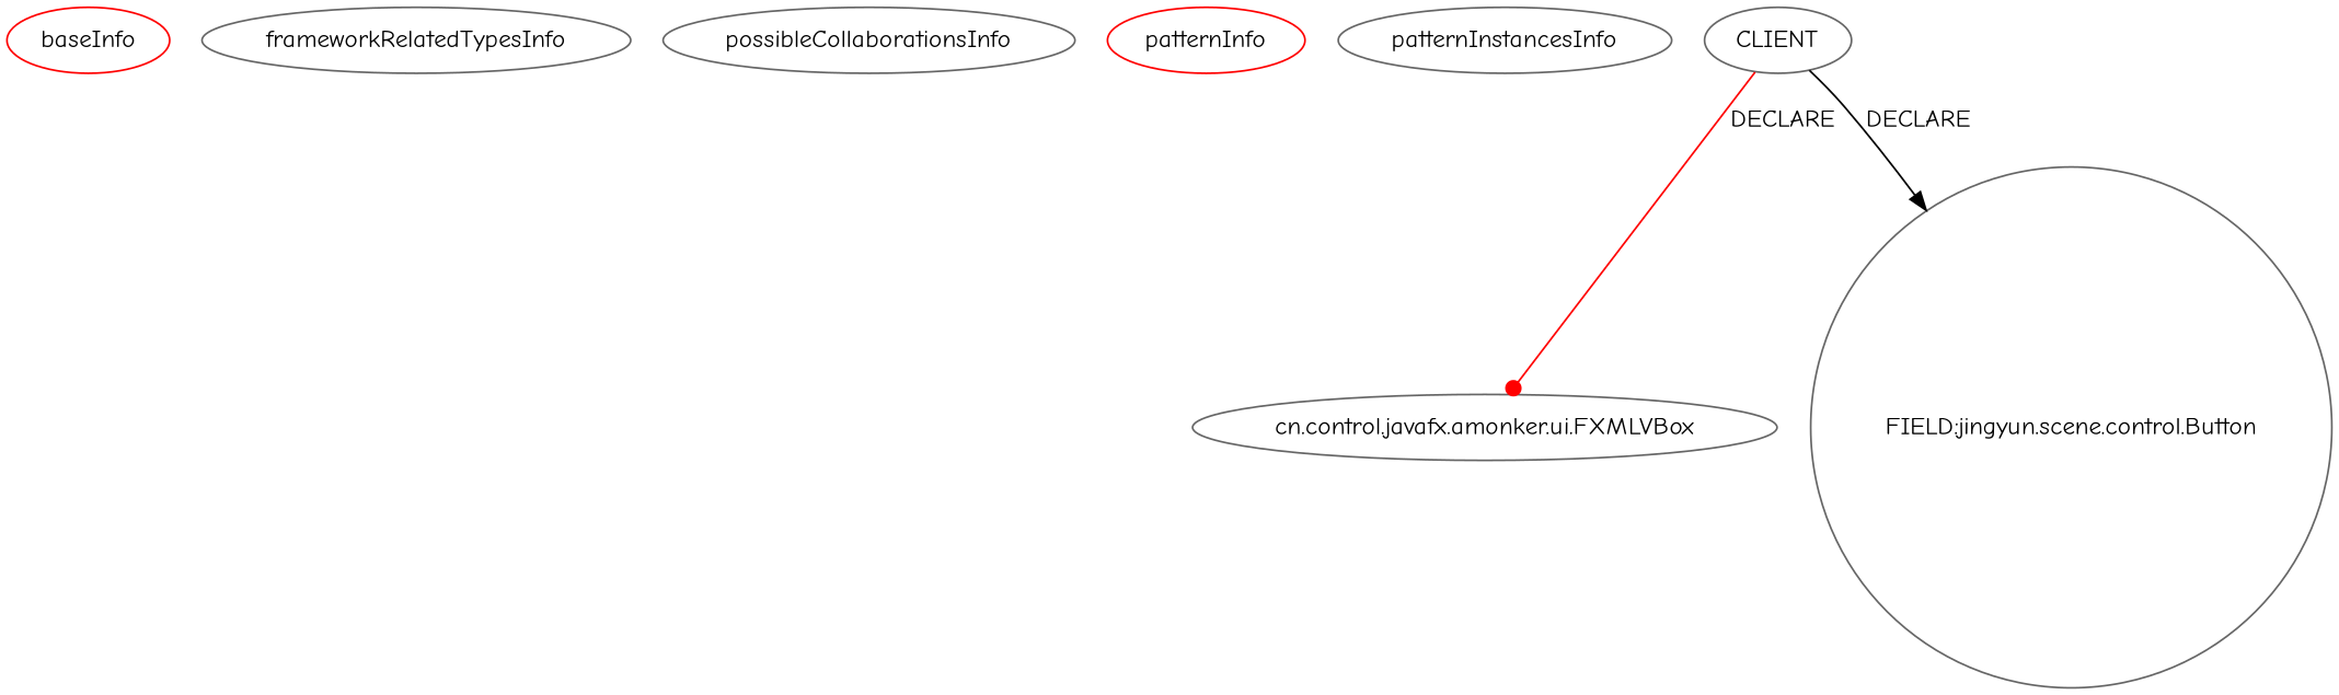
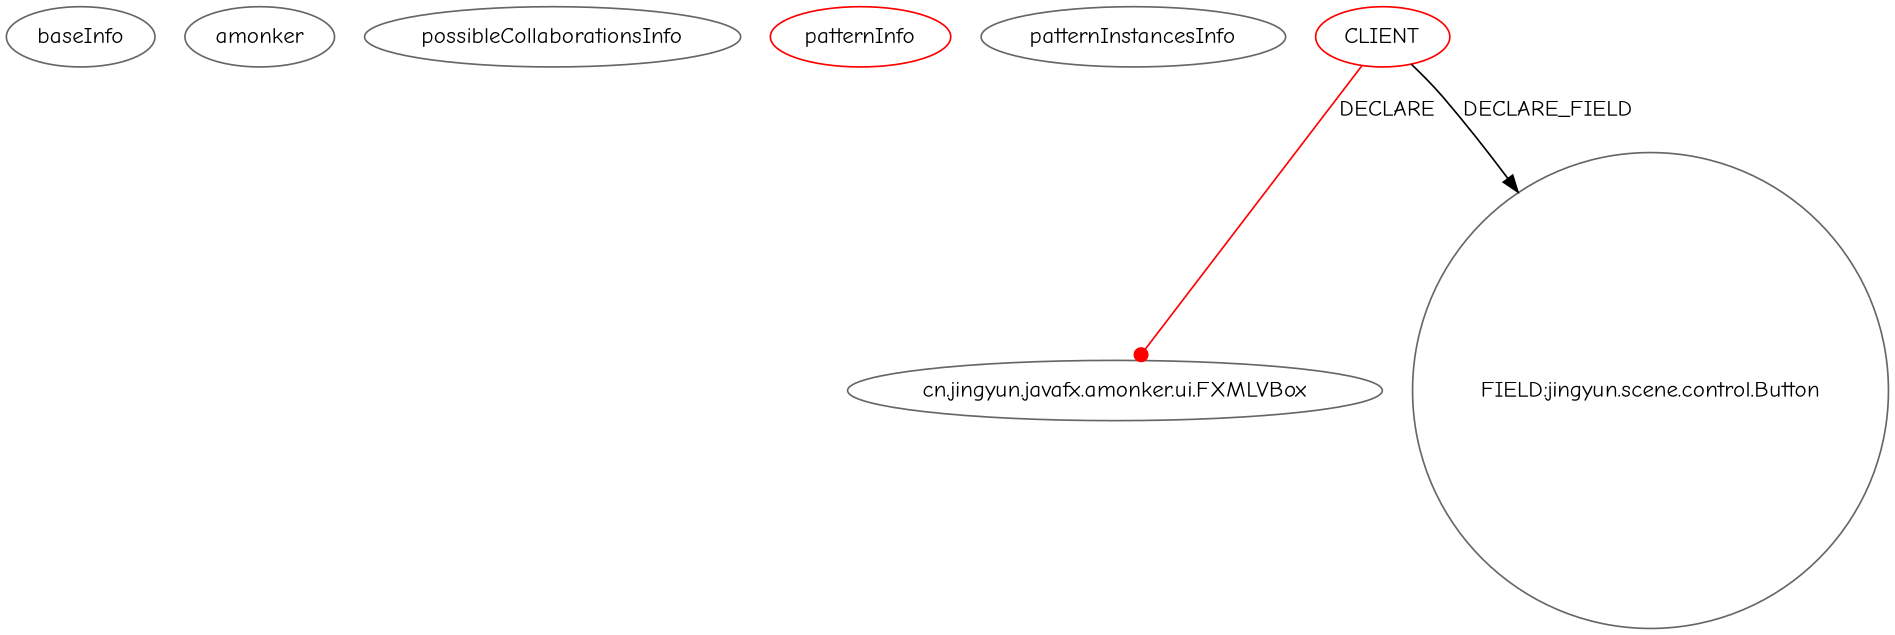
  digraph {
    fontname="Comic Neue"
    node [color=gray40 fontname="Comic Neue"]
    edge [fontname="Comic Neue"]
-   baseInfo [category=pattern color=red graphId=3820 isAnonymous=false possibleRelation=false]
-   frameworkRelatedTypesInfo [0="cn.jingyun.javafx.amonker.ui.FXMLVBox"]
+   baseInfo [category=pattern graphId=3820 isAnonymous=false possibleRelation=false]
+   frameworkRelatedTypesInfo [0="cn.jingyun.javafx.amonker.ui.FXMLVBox" label=amonker]
    possibleCollaborationsInfo
    patternInfo [color=red frequency=3.0 patternRootClient=0]
    patternInstancesInfo [0="amonker-Trans~/amonker-Trans/Trans-master/src/cn/jingyun/trans/Project.java~Project~1849" 1="amonker-Trans~/amonker-Trans/Trans-master/src/cn/jingyun/trans/FFmpegArgumentsManagerPane.java~FFmpegArgumentsManagerPane~1846" 2="amonker-Trans~/amonker-Trans/Trans-master/src/cn/jingyun/trans/PathSetPane.java~PathSetPane~1845"]
-   n6 [isFrameworkType=false label="cn.control.javafx.amonker.ui.FXMLVBox" vertexType=FRAMEWORK_CLASS_TYPE]
-   n7 [isFrameworkType=false label=CLIENT vertexType=ROOT_CLIENT_CLASS_DECLARATION]
+   n6 [isFrameworkType=false label="cn.jingyun.javafx.amonker.ui.FXMLVBox" vertexType=FRAMEWORK_CLASS_TYPE]
+   n7 [color=red isFrameworkType=false label=CLIENT vertexType=ROOT_CLIENT_CLASS_DECLARATION]
    n8 [isFrameworkType=false label="FIELD:jingyun.scene.control.Button" shape=circle vertexType=FIELD_DECLARATION]
    n7 -> n6 [arrowhead=dot color=red label=DECLARE]
-   n7 -> n8 [arrowhead=normal label=DECLARE]
+   n7 -> n8 [arrowhead=normal label=DECLARE_FIELD]
  }
